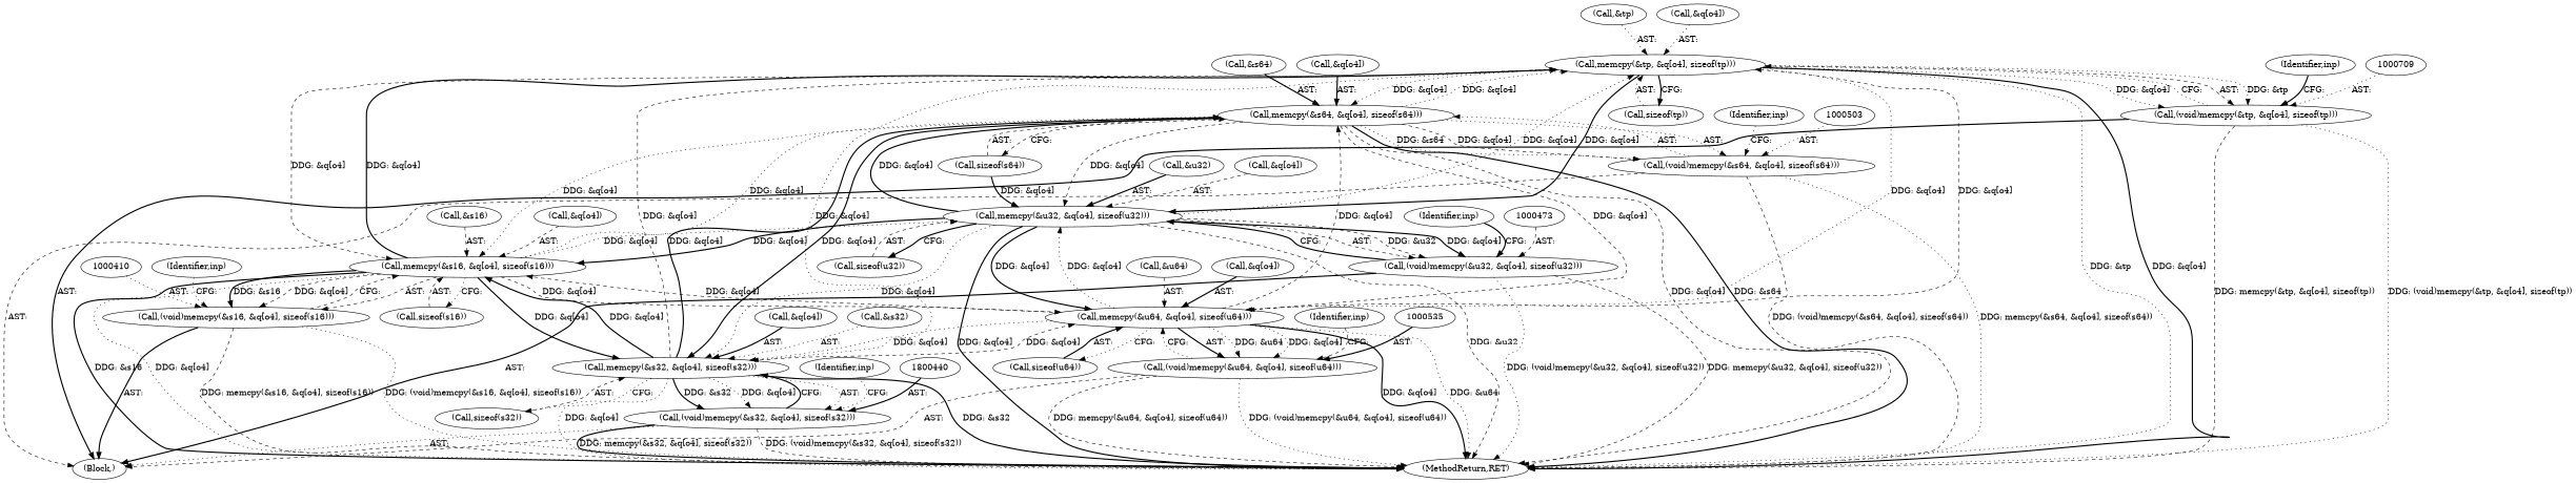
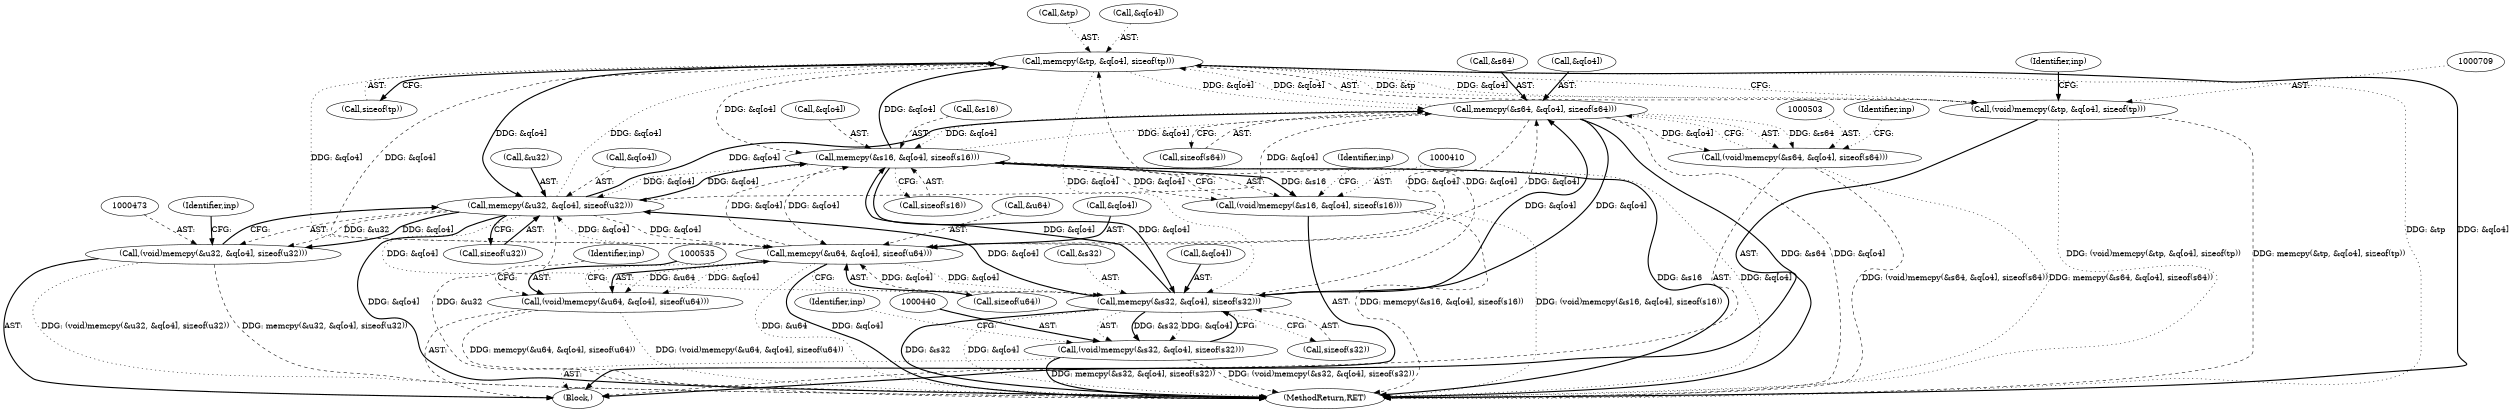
  digraph {
    edge [style=dotted]
    n1 [label="(Call,memcpy(&tp, &q[o4], sizeof(tp)))"]
    n2 [label="(Call,memcpy(&s64, &q[o4], sizeof(s64)))"]
    n3 [label="(Call,memcpy(&s16, &q[o4], sizeof(s16)))"]
    n4 [label="(Call,memcpy(&u32, &q[o4], sizeof(u32)))"]
    n5 [label="(Call,memcpy(&u64, &q[o4], sizeof(u64)))"]
    n6 [label="(Call,memcpy(&s32, &q[o4], sizeof(s32)))"]
    n7 [label="(Call,(void)memcpy(&tp, &q[o4], sizeof(tp)))"]
    n8 [label="(Call,sizeof(tp))"]
    n9 [label="(MethodReturn,RET)"]
    n10 [label="(Call,(void)memcpy(&s64, &q[o4], sizeof(s64)))"]
    n11 [label="(Call,sizeof(s64))"]
    n12 [label="(Call,(void)memcpy(&s16, &q[o4], sizeof(s16)))"]
    n13 [label="(Call,sizeof(s16))"]
    n14 [label="(Call,(void)memcpy(&u32, &q[o4], sizeof(u32)))"]
    n15 [label="(Call,sizeof(u32))"]
    n16 [label="(Call,(void)memcpy(&u64, &q[o4], sizeof(u64)))"]
    n17 [label="(Call,sizeof(u64))"]
    n18 [label="(Call,(void)memcpy(&s32, &q[o4], sizeof(s32)))"]
    n19 [label="(Call,sizeof(s32))"]
    n20 [label="(Block,)"]
    n21 [label="(Identifier,inp)"]
    n22 [label="(Call,&s64)"]
    n23 [label="(Call,&q[o4])"]
    n24 [label="(Identifier,inp)"]
    n25 [label="(Call,&s16)"]
    n26 [label="(Call,&q[o4])"]
    n27 [label="(Call,&q[o4])"]
    n28 [label="(Identifier,inp)"]
    n29 [label="(Call,&u32)"]
    n30 [label="(Call,&u64)"]
    n31 [label="(Identifier,inp)"]
    n32 [label="(Call,&s32)"]
    n33 [label="(Identifier,inp)"]
    n34 [label="(Call,&tp)"]
    n35 [label="(Call,&q[o4])"]
    n36 [label="(Identifier,inp)"]
    n37 [label="(Call,&q[o4])"]
    n38 [label="(Call,&q[o4])"]
    1000410
-   1000440 [label=1800440]
+   1000440
    1000473
    1000503
    1000535
    1000709
    n1 -> n2 [label="DDG: &q[o4]"]
    n1 -> n3 [label="DDG: &q[o4]" style=dashed]
    n1 -> n4 [label="DDG: &q[o4]" style=bold]
    n1 -> n5 [label="DDG: &q[o4]"]
    n1 -> n6 [label="DDG: &q[o4]"]
    n1 -> n7 [label="AST: " style=dashed]
    n1 -> n7 [label="DDG: &tp"]
    n1 -> n7 [label="DDG: &q[o4]"]
    n1 -> n8 [label="CFG: " style=bold]
    n1 -> n9 [label="DDG: &tp"]
    n1 -> n9 [label="DDG: &q[o4]" style=bold]
    n2 -> n1 [label="DDG: &q[o4]"]
    n2 -> n3 [label="DDG: &q[o4]"]
    n2 -> n4 [label="DDG: &q[o4]" style=dashed]
    n2 -> n5 [label="DDG: &q[o4]" style=dashed]
    n2 -> n6 [label="DDG: &q[o4]" style=bold]
    n2 -> n9 [label="DDG: &q[o4]" style=dashed]
    n2 -> n9 [label="DDG: &s64" style=bold]
    n2 -> n10 [label="AST: "]
    n2 -> n10 [label="DDG: &s64"]
    n2 -> n10 [label="DDG: &q[o4]" style=dashed]
    n2 -> n11 [label="CFG: " style=dashed]
    n3 -> n1 [label="DDG: &q[o4]" style=bold]
    n3 -> n2 [label="DDG: &q[o4]"]
    n3 -> n4 [label="DDG: &q[o4]"]
    n3 -> n5 [label="DDG: &q[o4]" style=dashed]
    n3 -> n6 [label="DDG: &q[o4]" style=bold]
    n3 -> n9 [label="DDG: &s16" style=bold]
    n3 -> n9 [label="DDG: &q[o4]"]
    n3 -> n12 [label="AST: " style=dashed]
    n3 -> n12 [label="DDG: &s16" style=bold]
    n3 -> n12 [label="DDG: &q[o4]" style=dashed]
    n3 -> n13 [label="CFG: "]
    n4 -> n1 [label="DDG: &q[o4]"]
    n4 -> n2 [label="DDG: &q[o4]" style=bold]
    n4 -> n3 [label="DDG: &q[o4]" style=bold]
-   n4 -> n5 [label="DDG: &q[o4]" style=bold]
+   n4 -> n5 [label="DDG: &q[o4]" style=dashed]
    n4 -> n6 [label="DDG: &q[o4]"]
    n4 -> n9 [label="DDG: &q[o4]" style=bold]
    n4 -> n9 [label="DDG: &u32" style=dashed]
    n4 -> n14 [label="AST: " style=dashed]
    n4 -> n14 [label="DDG: &u32" style=dashed]
    n4 -> n14 [label="DDG: &q[o4]" style=bold]
    n4 -> n15 [label="CFG: " style=bold]
    n5 -> n1 [label="DDG: &q[o4]" style=dashed]
    n5 -> n2 [label="DDG: &q[o4]" style=dashed]
    n5 -> n3 [label="DDG: &q[o4]" style=dashed]
    n5 -> n4 [label="DDG: &q[o4]"]
    n5 -> n6 [label="DDG: &q[o4]"]
    n5 -> n9 [label="DDG: &q[o4]" style=bold]
    n5 -> n9 [label="DDG: &u64"]
    n5 -> n16 [label="AST: " style=bold]
    n5 -> n16 [label="DDG: &u64"]
    n5 -> n16 [label="DDG: &q[o4]"]
    n5 -> n17 [label="CFG: "]
    n6 -> n1 [label="DDG: &q[o4]" style=dashed]
    n6 -> n2 [label="DDG: &q[o4]" style=bold]
    n6 -> n3 [label="DDG: &q[o4]" style=bold]
-   n11 -> n4 [label="DDG: &q[o4]" style=bold]
+   n6 -> n4 [label="DDG: &q[o4]" style=bold]
    n6 -> n5 [label="DDG: &q[o4]" style=dashed]
    n6 -> n9 [label="DDG: &s32" style=bold]
    n6 -> n9 [label="DDG: &q[o4]"]
    n6 -> n18 [label="AST: "]
    n6 -> n18 [label="DDG: &s32" style=bold]
    n6 -> n18 [label="DDG: &q[o4]"]
    n6 -> n19 [label="CFG: "]
    n7 -> n1 [label="CFG: "]
    n7 -> n9 [label="DDG: (void)memcpy(&tp, &q[o4], sizeof(tp))"]
    n7 -> n9 [label="DDG: memcpy(&tp, &q[o4], sizeof(tp))" style=dashed]
    n7 -> n20 [label="AST: " style=bold]
    n8 -> n1 [label="AST: "]
-   n10 -> n2 [label="AST: "]
+   n10 -> n2 [label="CFG: "]
    n10 -> n9 [label="DDG: (void)memcpy(&s64, &q[o4], sizeof(s64))" style=dashed]
    n10 -> n9 [label="DDG: memcpy(&s64, &q[o4], sizeof(s64))"]
    n10 -> n20 [label="AST: " style=dashed]
    n11 -> n2 [label="AST: " style=dashed]
    n12 -> n3 [label="CFG: " style=dashed]
    n12 -> n9 [label="DDG: memcpy(&s16, &q[o4], sizeof(s16))" style=dashed]
    n12 -> n9 [label="DDG: (void)memcpy(&s16, &q[o4], sizeof(s16))"]
    n12 -> n20 [label="AST: " style=bold]
    n13 -> n3 [label="AST: " style=dashed]
    n14 -> n4 [label="CFG: " style=bold]
    n14 -> n9 [label="DDG: (void)memcpy(&u32, &q[o4], sizeof(u32))"]
    n14 -> n9 [label="DDG: memcpy(&u32, &q[o4], sizeof(u32))" style=dashed]
    n14 -> n20 [label="AST: " style=bold]
-   n15 -> n4 [label="AST: " style=dashed]
+   n15 -> n4 [label="AST: " style=bold]
    n16 -> n5 [label="CFG: "]
    n16 -> n9 [label="DDG: memcpy(&u64, &q[o4], sizeof(u64))" style=dashed]
    n16 -> n9 [label="DDG: (void)memcpy(&u64, &q[o4], sizeof(u64))"]
    n16 -> n20 [label="AST: " style=dashed]
    n17 -> n5 [label="AST: " style=bold]
    n18 -> n6 [label="CFG: " style=bold]
    n18 -> n9 [label="DDG: memcpy(&s32, &q[o4], sizeof(s32))" style=bold]
    n18 -> n9 [label="DDG: (void)memcpy(&s32, &q[o4], sizeof(s32))" style=dashed]
    n18 -> n20 [label="AST: "]
    n19 -> n6 [label="AST: " style=dashed]
    n21 -> n10 [label="CFG: "]
    n22 -> n2 [label="AST: " style=bold]
    n23 -> n2 [label="AST: " style=bold]
    n24 -> n18 [label="CFG: "]
    n25 -> n3 [label="AST: " style=dashed]
    n26 -> n6 [label="AST: " style=bold]
    n27 -> n4 [label="AST: " style=dashed]
    n28 -> n7 [label="CFG: " style=bold]
    n29 -> n4 [label="AST: " style=bold]
    n30 -> n5 [label="AST: " style=dashed]
    n31 -> n14 [label="CFG: " style=bold]
    n32 -> n6 [label="AST: "]
    n33 -> n16 [label="CFG: " style=dashed]
    n34 -> n1 [label="AST: "]
    n35 -> n5 [label="AST: " style=bold]
    n36 -> n12 [label="CFG: "]
    n37 -> n1 [label="AST: "]
    n38 -> n3 [label="AST: " style=dashed]
    1000410 -> n12 [label="AST: "]
    1000440 -> n18 [label="AST: " style=bold]
    1000473 -> n14 [label="AST: " style=dashed]
    1000503 -> n10 [label="AST: "]
    1000535 -> n16 [label="AST: " style=bold]
    1000709 -> n7 [label="AST: "]
  }
